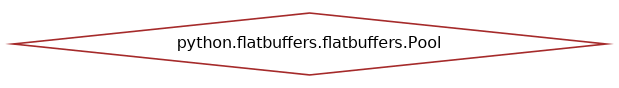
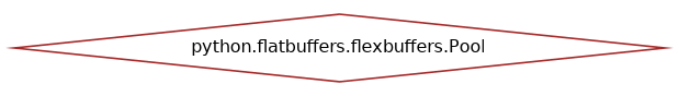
  digraph {
    rankdir=LR
-   n1 [color=brown fillcolor=white fontname=Helvetica fontsize=10 height=0.2 label="python.flatbuffers.flatbuffers.Pool" shape=diamond style=filled width=0.4]
+   n1 [color=brown fillcolor=white fontname=Helvetica fontsize=10 height=0.2 label="python.flatbuffers.flexbuffers.Pool" shape=diamond style=filled width=0.4]
  }
